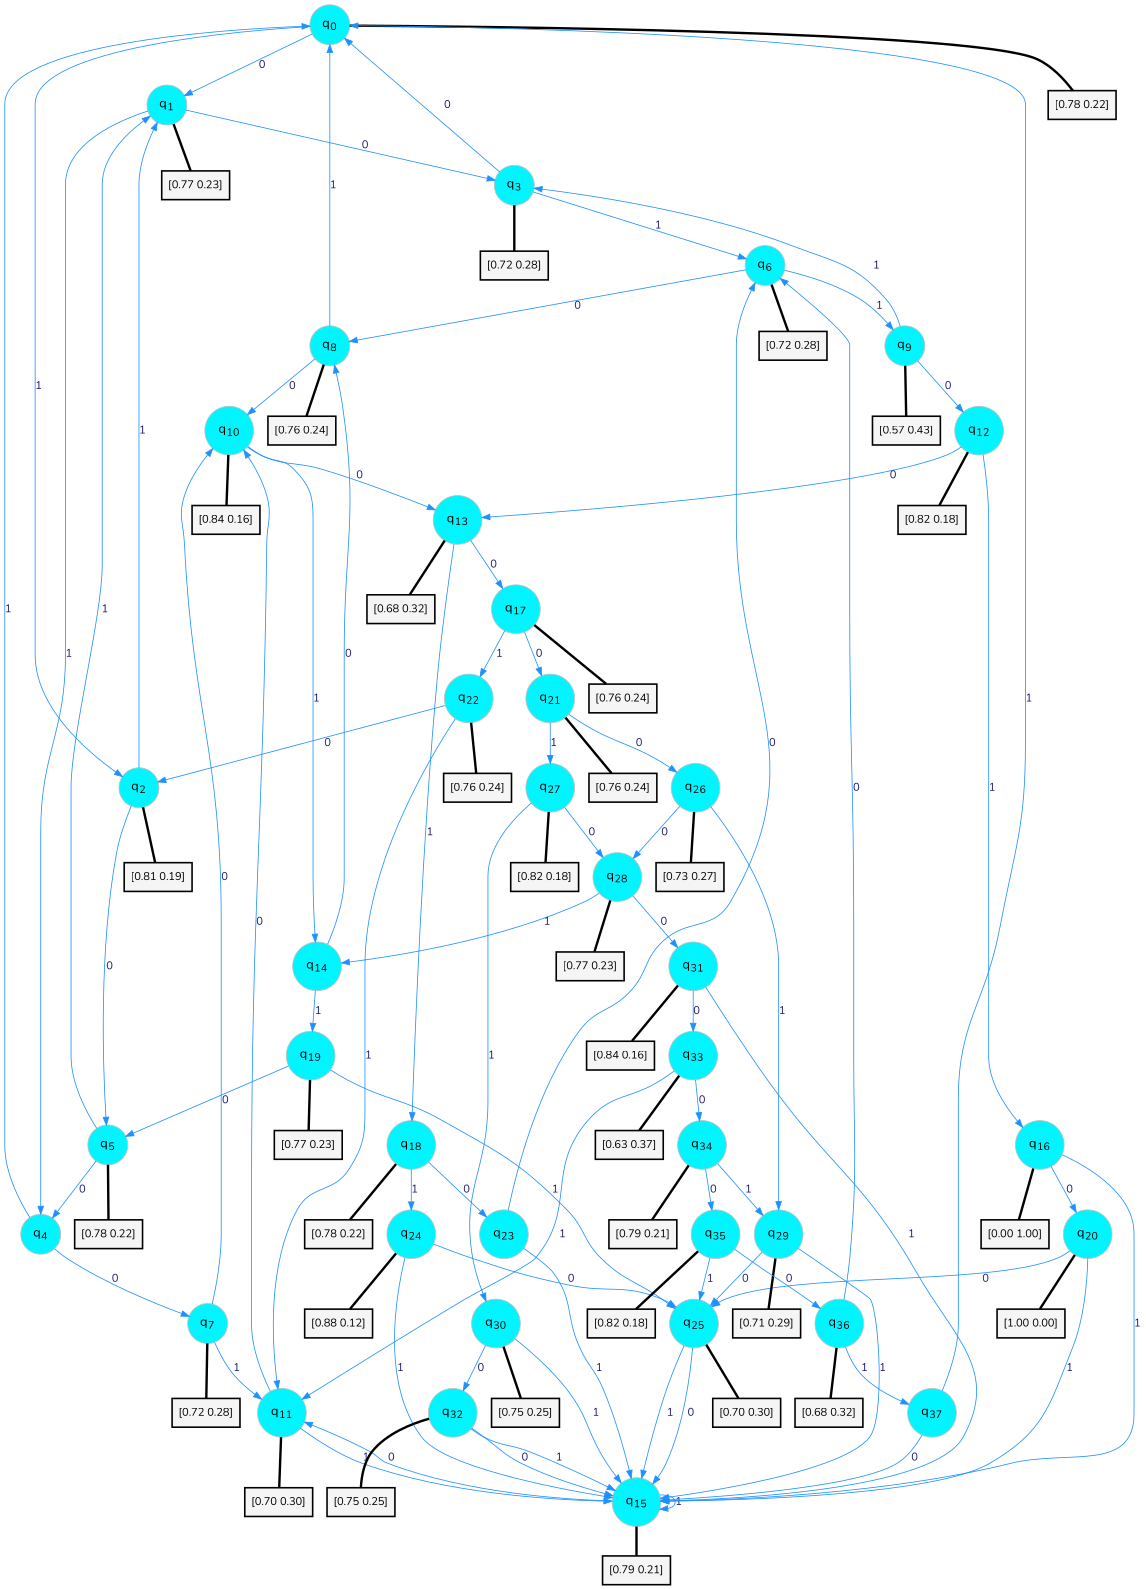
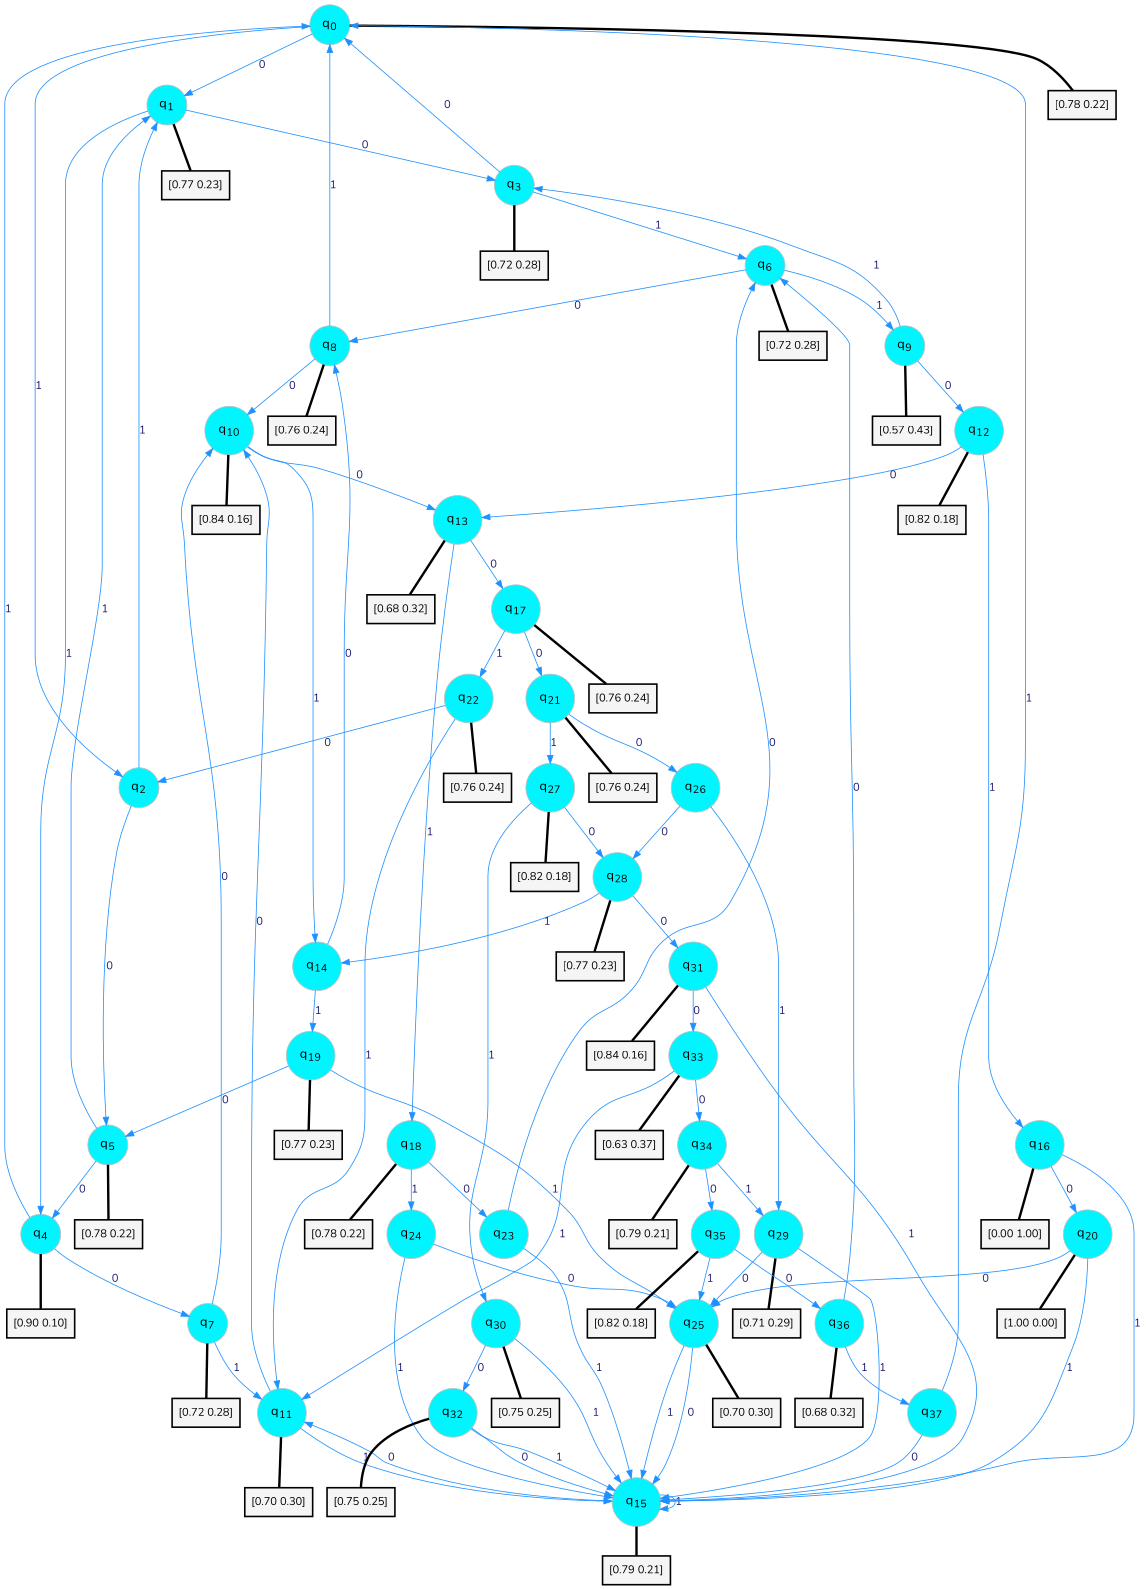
  digraph {
    fontname=Nunito
    rankdir=TD
    node [color=gray fillcolor=turquoise1 fontcolor=black fontname=Nunito fontsize=16 fontweight=bold shape=circle style=filled]
    edge [arrowsize=1 color=dodgerblue1 fontcolor=midnightblue fontname=Nunito fontweight=bold penwidth=1 style=solid weight=20]
    n1 [label=<q<SUB>0</SUB>>]
    n2 [label=<q<SUB>1</SUB>>]
    n3 [label=<q<SUB>2</SUB>>]
    n4 [color=black fillcolor=whitesmoke fontsize=14 label="[0.78 0.22]" penwidth=2 shape=box]
    n5 [label=<q<SUB>3</SUB>>]
    n6 [label=<q<SUB>4</SUB>>]
    n7 [color=black fillcolor=whitesmoke fontsize=14 label="[0.77 0.23]" penwidth=2 shape=box]
    n8 [label=<q<SUB>5</SUB>>]
-   n9 [color=black fillcolor=whitesmoke fontsize=14 label="[0.81 0.19]" penwidth=2 shape=box]
    n10 [label=<q<SUB>6</SUB>>]
    n11 [color=black fillcolor=whitesmoke fontsize=14 label="[0.72 0.28]" penwidth=2 shape=box]
    n12 [label=<q<SUB>7</SUB>>]
+   n13 [color=black fillcolor=whitesmoke fontsize=14 label="[0.90 0.10]" penwidth=2 shape=box]
    n14 [color=black fillcolor=whitesmoke fontsize=14 label="[0.78 0.22]" penwidth=2 shape=box]
    n15 [label=<q<SUB>8</SUB>>]
    n16 [label=<q<SUB>9</SUB>>]
    n17 [color=black fillcolor=whitesmoke fontsize=14 label="[0.72 0.28]" penwidth=2 shape=box]
    n18 [label=<q<SUB>10</SUB>>]
    n19 [label=<q<SUB>11</SUB>>]
    n20 [color=black fillcolor=whitesmoke fontsize=14 label="[0.72 0.28]" penwidth=2 shape=box]
    n21 [color=black fillcolor=whitesmoke fontsize=14 label="[0.76 0.24]" penwidth=2 shape=box]
    n22 [label=<q<SUB>12</SUB>>]
    n23 [color=black fillcolor=whitesmoke fontsize=14 label="[0.57 0.43]" penwidth=2 shape=box]
    n24 [label=<q<SUB>13</SUB>>]
    n25 [label=<q<SUB>14</SUB>>]
    n26 [color=black fillcolor=whitesmoke fontsize=14 label="[0.84 0.16]" penwidth=2 shape=box]
    n27 [label=<q<SUB>15</SUB>>]
    n28 [color=black fillcolor=whitesmoke fontsize=14 label="[0.70 0.30]" penwidth=2 shape=box]
    n29 [label=<q<SUB>16</SUB>>]
    n30 [color=black fillcolor=whitesmoke fontsize=14 label="[0.82 0.18]" penwidth=2 shape=box]
    n31 [label=<q<SUB>17</SUB>>]
    n32 [label=<q<SUB>18</SUB>>]
    n33 [color=black fillcolor=whitesmoke fontsize=14 label="[0.68 0.32]" penwidth=2 shape=box]
    n34 [label=<q<SUB>19</SUB>>]
    n35 [color=black fillcolor=whitesmoke fontsize=14 label="[0.79 0.21]" penwidth=2 shape=box]
    n36 [label=<q<SUB>20</SUB>>]
    n37 [color=black fillcolor=whitesmoke fontsize=14 label="[0.00 1.00]" penwidth=2 shape=box]
    n38 [label=<q<SUB>21</SUB>>]
    n39 [label=<q<SUB>22</SUB>>]
    n40 [color=black fillcolor=whitesmoke fontsize=14 label="[0.76 0.24]" penwidth=2 shape=box]
    n41 [label=<q<SUB>23</SUB>>]
    n42 [label=<q<SUB>24</SUB>>]
    n43 [color=black fillcolor=whitesmoke fontsize=14 label="[0.78 0.22]" penwidth=2 shape=box]
    n44 [label=<q<SUB>25</SUB>>]
    n45 [color=black fillcolor=whitesmoke fontsize=14 label="[0.77 0.23]" penwidth=2 shape=box]
    n46 [color=black fillcolor=whitesmoke fontsize=14 label="[1.00 0.00]" penwidth=2 shape=box]
    n47 [label=<q<SUB>26</SUB>>]
    n48 [label=<q<SUB>27</SUB>>]
    n49 [color=black fillcolor=whitesmoke fontsize=14 label="[0.76 0.24]" penwidth=2 shape=box]
    n50 [color=black fillcolor=whitesmoke fontsize=14 label="[0.76 0.24]" penwidth=2 shape=box]
-   n51 [color=black fillcolor=whitesmoke fontsize=14 label="[0.88 0.12]" penwidth=2 shape=box]
    n52 [color=black fillcolor=whitesmoke fontsize=14 label="[0.70 0.30]" penwidth=2 shape=box]
    n53 [label=<q<SUB>28</SUB>>]
    n54 [label=<q<SUB>29</SUB>>]
-   n55 [color=black fillcolor=whitesmoke fontsize=14 label="[0.73 0.27]" penwidth=2 shape=box]
    n56 [label=<q<SUB>30</SUB>>]
    n57 [color=black fillcolor=whitesmoke fontsize=14 label="[0.82 0.18]" penwidth=2 shape=box]
    n58 [label=<q<SUB>31</SUB>>]
    n59 [color=black fillcolor=whitesmoke fontsize=14 label="[0.77 0.23]" penwidth=2 shape=box]
    n60 [color=black fillcolor=whitesmoke fontsize=14 label="[0.71 0.29]" penwidth=2 shape=box]
    n61 [label=<q<SUB>32</SUB>>]
    n62 [color=black fillcolor=whitesmoke fontsize=14 label="[0.75 0.25]" penwidth=2 shape=box]
    n63 [label=<q<SUB>33</SUB>>]
    n64 [color=black fillcolor=whitesmoke fontsize=14 label="[0.84 0.16]" penwidth=2 shape=box]
    n65 [color=black fillcolor=whitesmoke fontsize=14 label="[0.75 0.25]" penwidth=2 shape=box]
    n66 [label=<q<SUB>34</SUB>>]
    n67 [color=black fillcolor=whitesmoke fontsize=14 label="[0.63 0.37]" penwidth=2 shape=box]
    n68 [label=<q<SUB>35</SUB>>]
    n69 [color=black fillcolor=whitesmoke fontsize=14 label="[0.79 0.21]" penwidth=2 shape=box]
    n70 [label=<q<SUB>36</SUB>>]
    n71 [color=black fillcolor=whitesmoke fontsize=14 label="[0.82 0.18]" penwidth=2 shape=box]
    n72 [label=<q<SUB>37</SUB>>]
    n73 [color=black fillcolor=whitesmoke fontsize=14 label="[0.68 0.32]" penwidth=2 shape=box]
    n1 -> n2 [label=0]
    n1 -> n3 [label=1]
    n1 -> n4 [arrowhead=none color=black penwidth=3]
    n2 -> n5 [label=0]
    n2 -> n6 [label=1]
    n2 -> n7 [arrowhead=none color=black penwidth=3]
    n3 -> n2 [label=1]
    n3 -> n8 [label=0]
-   n3 -> n9 [arrowhead=none color=black penwidth=3]
    n5 -> n1 [label=0]
    n5 -> n10 [label=1]
    n5 -> n11 [arrowhead=none color=black penwidth=3]
    n6 -> n1 [label=1]
    n6 -> n12 [label=0]
+   n6 -> n13 [arrowhead=none color=black penwidth=3]
    n8 -> n2 [label=1]
    n8 -> n6 [label=0]
    n8 -> n14 [arrowhead=none color=black penwidth=3]
    n10 -> n15 [label=0]
    n10 -> n16 [label=1]
    n10 -> n17 [arrowhead=none color=black penwidth=3]
    n12 -> n18 [label=0]
    n12 -> n19 [label=1]
    n12 -> n20 [arrowhead=none color=black penwidth=3]
    n15 -> n1 [label=1]
    n15 -> n18 [label=0]
    n15 -> n21 [arrowhead=none color=black penwidth=3]
    n16 -> n5 [label=1]
    n16 -> n22 [label=0]
    n16 -> n23 [arrowhead=none color=black penwidth=3]
    n18 -> n24 [label=0]
    n18 -> n25 [label=1]
    n18 -> n26 [arrowhead=none color=black penwidth=3]
    n19 -> n18 [label=0]
    n19 -> n27 [label=1]
    n19 -> n28 [arrowhead=none color=black penwidth=3]
    n22 -> n24 [label=0]
    n22 -> n29 [label=1]
    n22 -> n30 [arrowhead=none color=black penwidth=3]
    n24 -> n31 [label=0]
    n24 -> n32 [label=1]
    n24 -> n33 [arrowhead=none color=black penwidth=3]
    n25 -> n15 [label=0]
    n25 -> n34 [label=1]
    n27 -> n19 [label=0]
    n27 -> n27 [label=1]
    n27 -> n35 [arrowhead=none color=black penwidth=3]
    n29 -> n27 [label=1]
    n29 -> n36 [label=0]
    n29 -> n37 [arrowhead=none color=black penwidth=3]
    n31 -> n38 [label=0]
    n31 -> n39 [label=1]
    n31 -> n40 [arrowhead=none color=black penwidth=3]
    n32 -> n41 [label=0]
    n32 -> n42 [label=1]
    n32 -> n43 [arrowhead=none color=black penwidth=3]
    n34 -> n8 [label=0]
    n34 -> n44 [label=1]
    n34 -> n45 [arrowhead=none color=black penwidth=3]
    n36 -> n27 [label=1]
    n36 -> n44 [label=0]
    n36 -> n46 [arrowhead=none color=black penwidth=3]
    n38 -> n47 [label=0]
    n38 -> n48 [label=1]
    n38 -> n49 [arrowhead=none color=black penwidth=3]
    n39 -> n3 [label=0]
    n39 -> n19 [label=1]
    n39 -> n50 [arrowhead=none color=black penwidth=3]
    n41 -> n10 [label=0]
    n41 -> n27 [label=1]
    n42 -> n27 [label=1]
    n42 -> n44 [label=0]
-   n42 -> n51 [arrowhead=none color=black penwidth=3]
    n44 -> n27 [label=0]
    n44 -> n27 [label=1]
    n44 -> n52 [arrowhead=none color=black penwidth=3]
    n47 -> n53 [label=0]
    n47 -> n54 [label=1]
-   n47 -> n55 [arrowhead=none color=black penwidth=3]
    n48 -> n53 [label=0]
    n48 -> n56 [label=1]
    n48 -> n57 [arrowhead=none color=black penwidth=3]
    n53 -> n25 [label=1]
    n53 -> n58 [label=0]
    n53 -> n59 [arrowhead=none color=black penwidth=3]
    n54 -> n27 [label=1]
    n54 -> n44 [label=0]
    n54 -> n60 [arrowhead=none color=black penwidth=3]
    n56 -> n27 [label=1]
    n56 -> n61 [label=0]
    n56 -> n62 [arrowhead=none color=black penwidth=3]
    n58 -> n27 [label=1]
    n58 -> n63 [label=0]
    n58 -> n64 [arrowhead=none color=black penwidth=3]
    n61 -> n27 [label=0]
    n61 -> n27 [label=1]
    n61 -> n65 [arrowhead=none color=black penwidth=3]
    n63 -> n19 [label=1]
    n63 -> n66 [label=0]
    n63 -> n67 [arrowhead=none color=black penwidth=3]
    n66 -> n54 [label=1]
    n66 -> n68 [label=0]
    n66 -> n69 [arrowhead=none color=black penwidth=3]
    n68 -> n44 [label=1]
    n68 -> n70 [label=0]
    n68 -> n71 [arrowhead=none color=black penwidth=3]
    n70 -> n10 [label=0]
    n70 -> n72 [label=1]
    n70 -> n73 [arrowhead=none color=black penwidth=3]
    n72 -> n1 [label=1]
    n72 -> n27 [label=0]
  }
